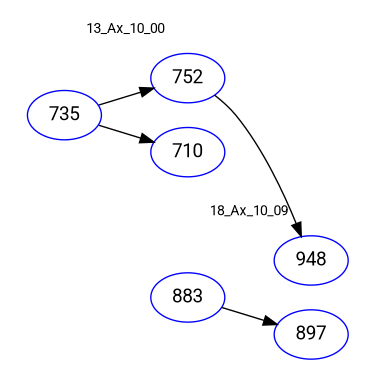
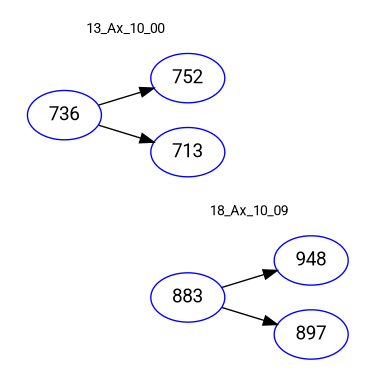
  digraph {
    fontname=Roboto
    rankdir=LR
    node [color=blue fontname=Roboto]
    edge [color=black fontname=Roboto]
-   n1 [label=735]
-   n2 [label=710]
+   n1 [label=736]
+   n2 [label=713]
    n3 [label=752]
    n4 [label=883]
    n5 [label=897]
    n6 [label=948]
    subgraph cluster_1 {
      color=white
      fontsize=10
      label="13_Ax_10_00"
      n1
      n2
      n3
    }
    subgraph cluster_2 {
      color=white
      fontsize=10
      label="18_Ax_10_09"
      n4
      n5
      n6
    }
    n1 -> n2
    n1 -> n3
    n4 -> n5
-   n3 -> n6
+   n4 -> n6
  }
